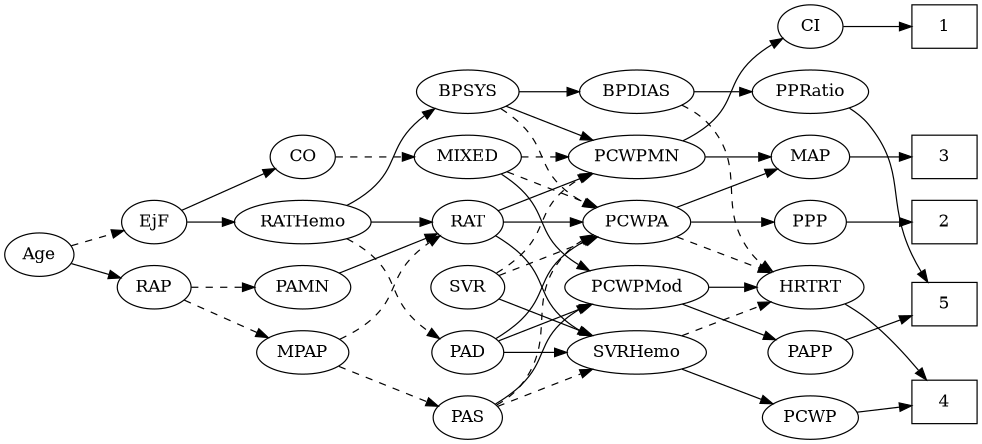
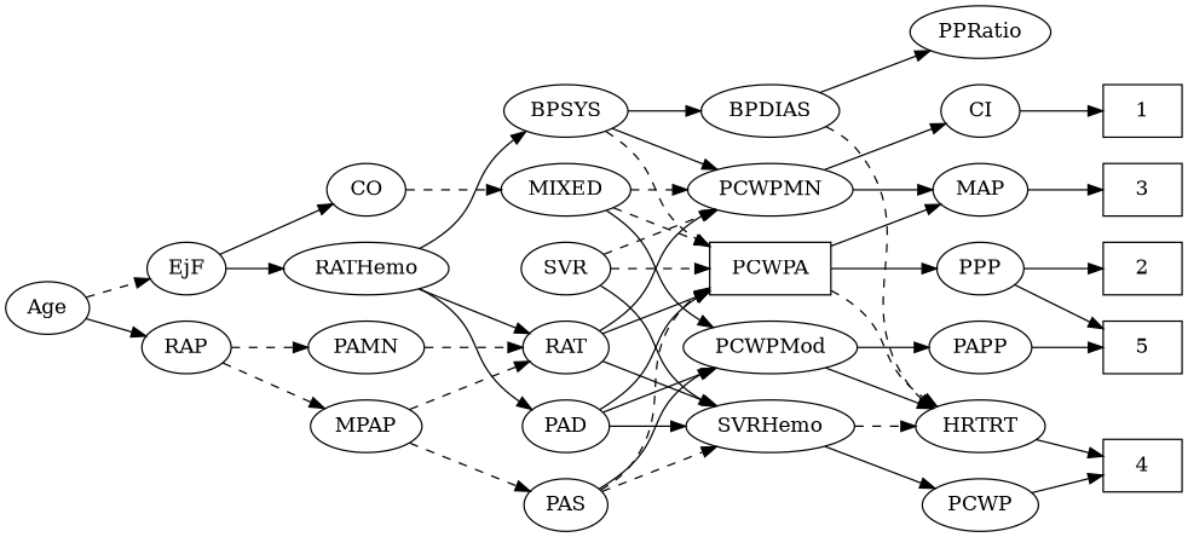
  strict digraph {
    rankdir=LR
    edge [style=solid]
    1 [height=0.5 shape=box width=0.75]
    2 [height=0.5 shape=box width=0.75]
    3 [height=0.5 shape=box width=0.75]
    4 [height=0.5 shape=box width=0.75]
    5 [height=0.5 shape=box width=0.75]
    Age [height=0.5 width=0.75]
    EjF [height=0.5 width=0.75]
    RAP [height=0.5 width=0.77632]
    CO [height=0.5 width=0.75]
    RATHemo [height=0.5 width=1.3721]
    MPAP [height=0.5 width=0.97491]
    PAMN [height=0.5 width=1.011]
    MIXED [height=0.5 width=1.1193]
    RAT [height=0.5 width=0.75827]
    BPSYS [height=0.5 width=1.0471]
    PAD [height=0.5 width=0.79437]
    PAS [height=0.5 width=0.75]
    PCWPMod [height=0.5 width=1.4443]
-   PCWPA [height=0.5 width=1.1555]
+   PCWPA [height=0.5 width=1.1555 shape=box]
    PCWPMN [height=0.5 width=1.3902]
    SVR [height=0.5 width=0.77632]
    SVRHemo [height=0.5 width=1.3902]
    BPDIAS [height=0.5 width=1.1735]
    PAPP [height=0.5 width=0.88464]
    HRTRT [height=0.5 width=1.1013]
    MAP [height=0.5 width=0.84854]
    PPP [height=0.5 width=0.75]
    CI [height=0.5 width=0.75]
    PCWP [height=0.5 width=0.97491]
    PPRatio [height=0.5 width=1.1013]
    Age -> EjF [style=dashed]
    Age -> RAP
    EjF -> CO
    EjF -> RATHemo
    RAP -> MPAP [style=dashed]
    RAP -> PAMN [style=dashed]
    CO -> MIXED [style=dashed]
    RATHemo -> RAT
    RATHemo -> BPSYS
-   RATHemo -> PAD [style=dashed]
+   RATHemo -> PAD
    MPAP -> RAT [style=dashed]
    MPAP -> PAS [style=dashed]
-   PAMN -> RAT
+   PAMN -> RAT [style=dashed]
    MIXED -> PCWPMod
    MIXED -> PCWPA [style=dashed]
    MIXED -> PCWPMN [style=dashed]
    RAT -> PCWPA
    RAT -> PCWPMN
    RAT -> SVRHemo
    BPSYS -> PCWPA [style=dashed]
    BPSYS -> PCWPMN
    BPSYS -> BPDIAS
    PAD -> PCWPMod
    PAD -> PCWPA
    PAD -> SVRHemo
    PAS -> PCWPMod
    PAS -> PCWPA [style=dashed]
    PAS -> SVRHemo [style=dashed]
    PCWPMod -> PAPP
    PCWPMod -> HRTRT
    PCWPA -> HRTRT [style=dashed]
    PCWPA -> MAP
    PCWPA -> PPP
    PCWPMN -> MAP
    PCWPMN -> CI
    SVR -> PCWPA [style=dashed]
    SVR -> PCWPMN [style=dashed]
    SVR -> SVRHemo
    SVRHemo -> HRTRT [style=dashed]
    SVRHemo -> PCWP
    BPDIAS -> HRTRT [style=dashed]
    BPDIAS -> PPRatio
    PAPP -> 5
    HRTRT -> 4
    MAP -> 3
    PPP -> 2
    CI -> 1
    PCWP -> 4
-   PPRatio -> 5
+   PPP -> 5
  }
